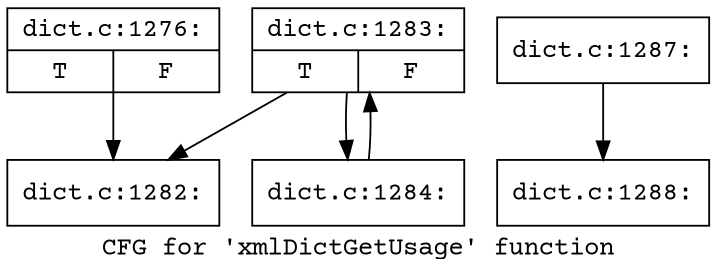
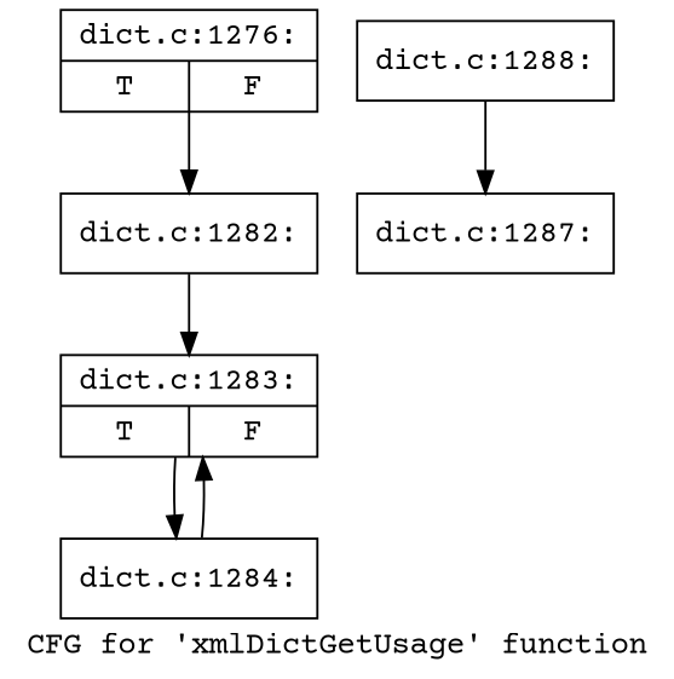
  digraph {
    fontname="Courier Prime"
    label="CFG for 'xmlDictGetUsage' function"
    node [fontname="Courier Prime" shape=record]
    edge [fontname="Courier Prime"]
    n1 [label="{dict.c:1276:|{<s0>T|<s1>F}}"]
    n2 [label="{dict.c:1282:}"]
    n3 [label="{dict.c:1283:|{<s0>T|<s1>F}}"]
    n4 [label="{dict.c:1288:}"]
    n5 [label="{dict.c:1284:}"]
    n6 [label="{dict.c:1287:}"]
    n1 -> n2
-   n3 -> n2
+   n2 -> n3
    n3 -> n5
    n5 -> n3
-   n6 -> n4
+   n4 -> n6
  }
